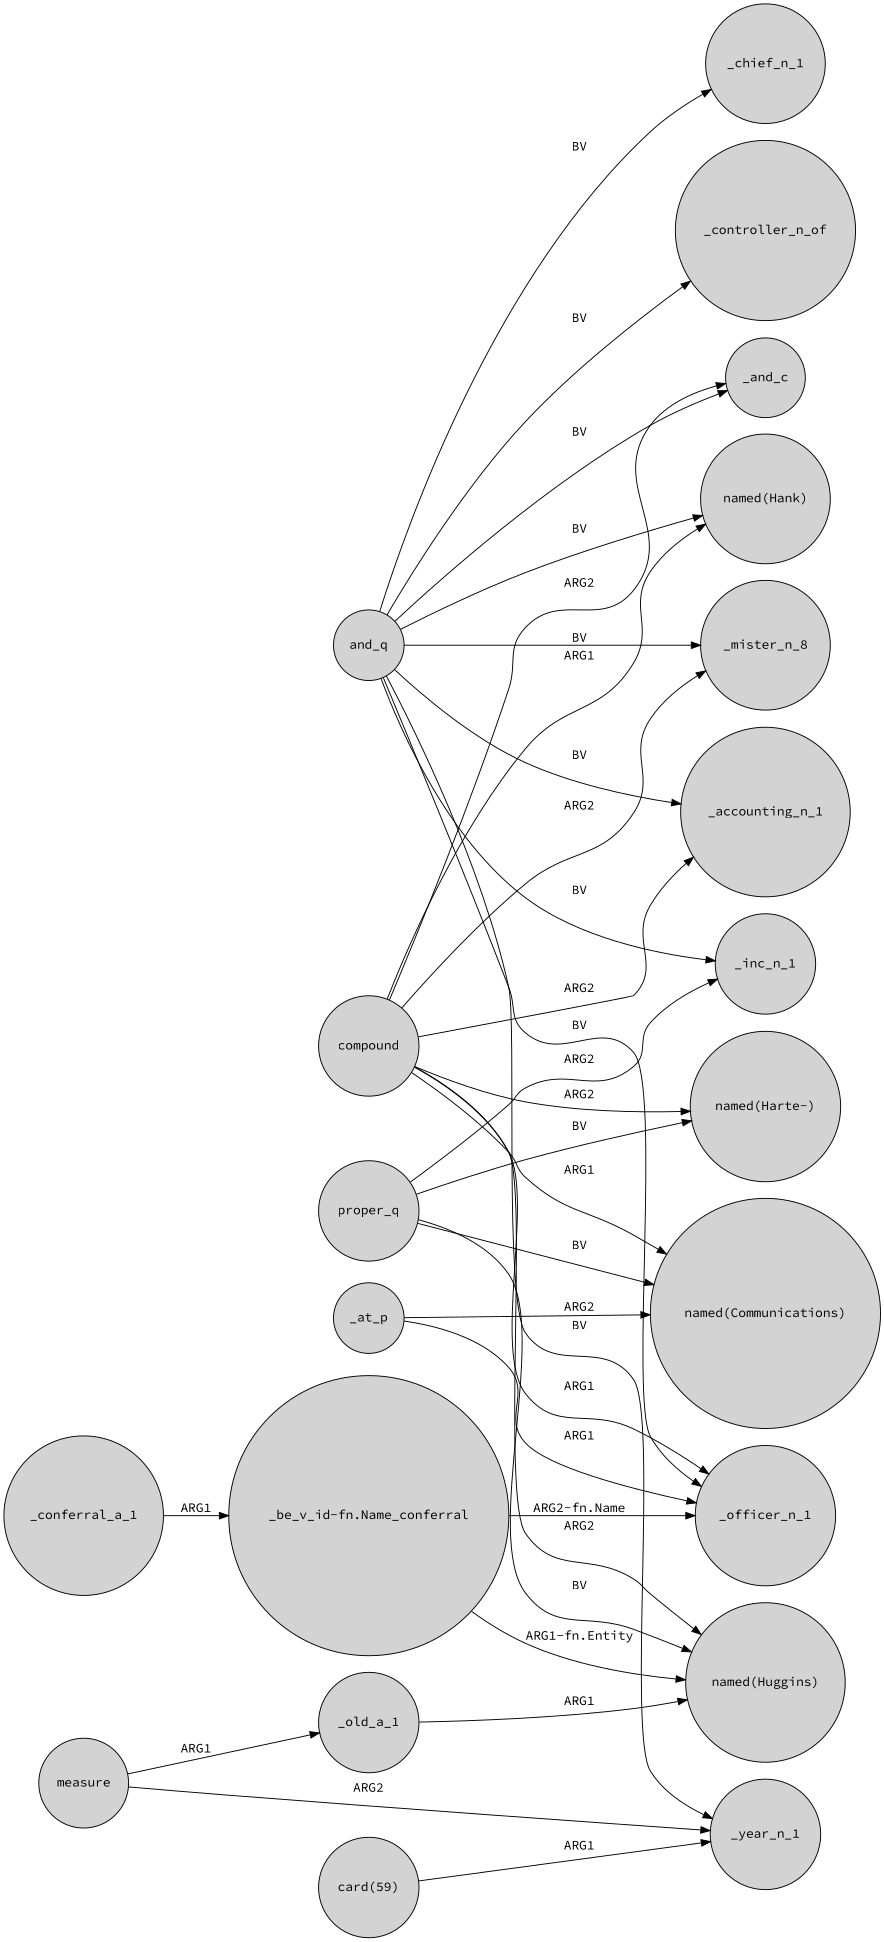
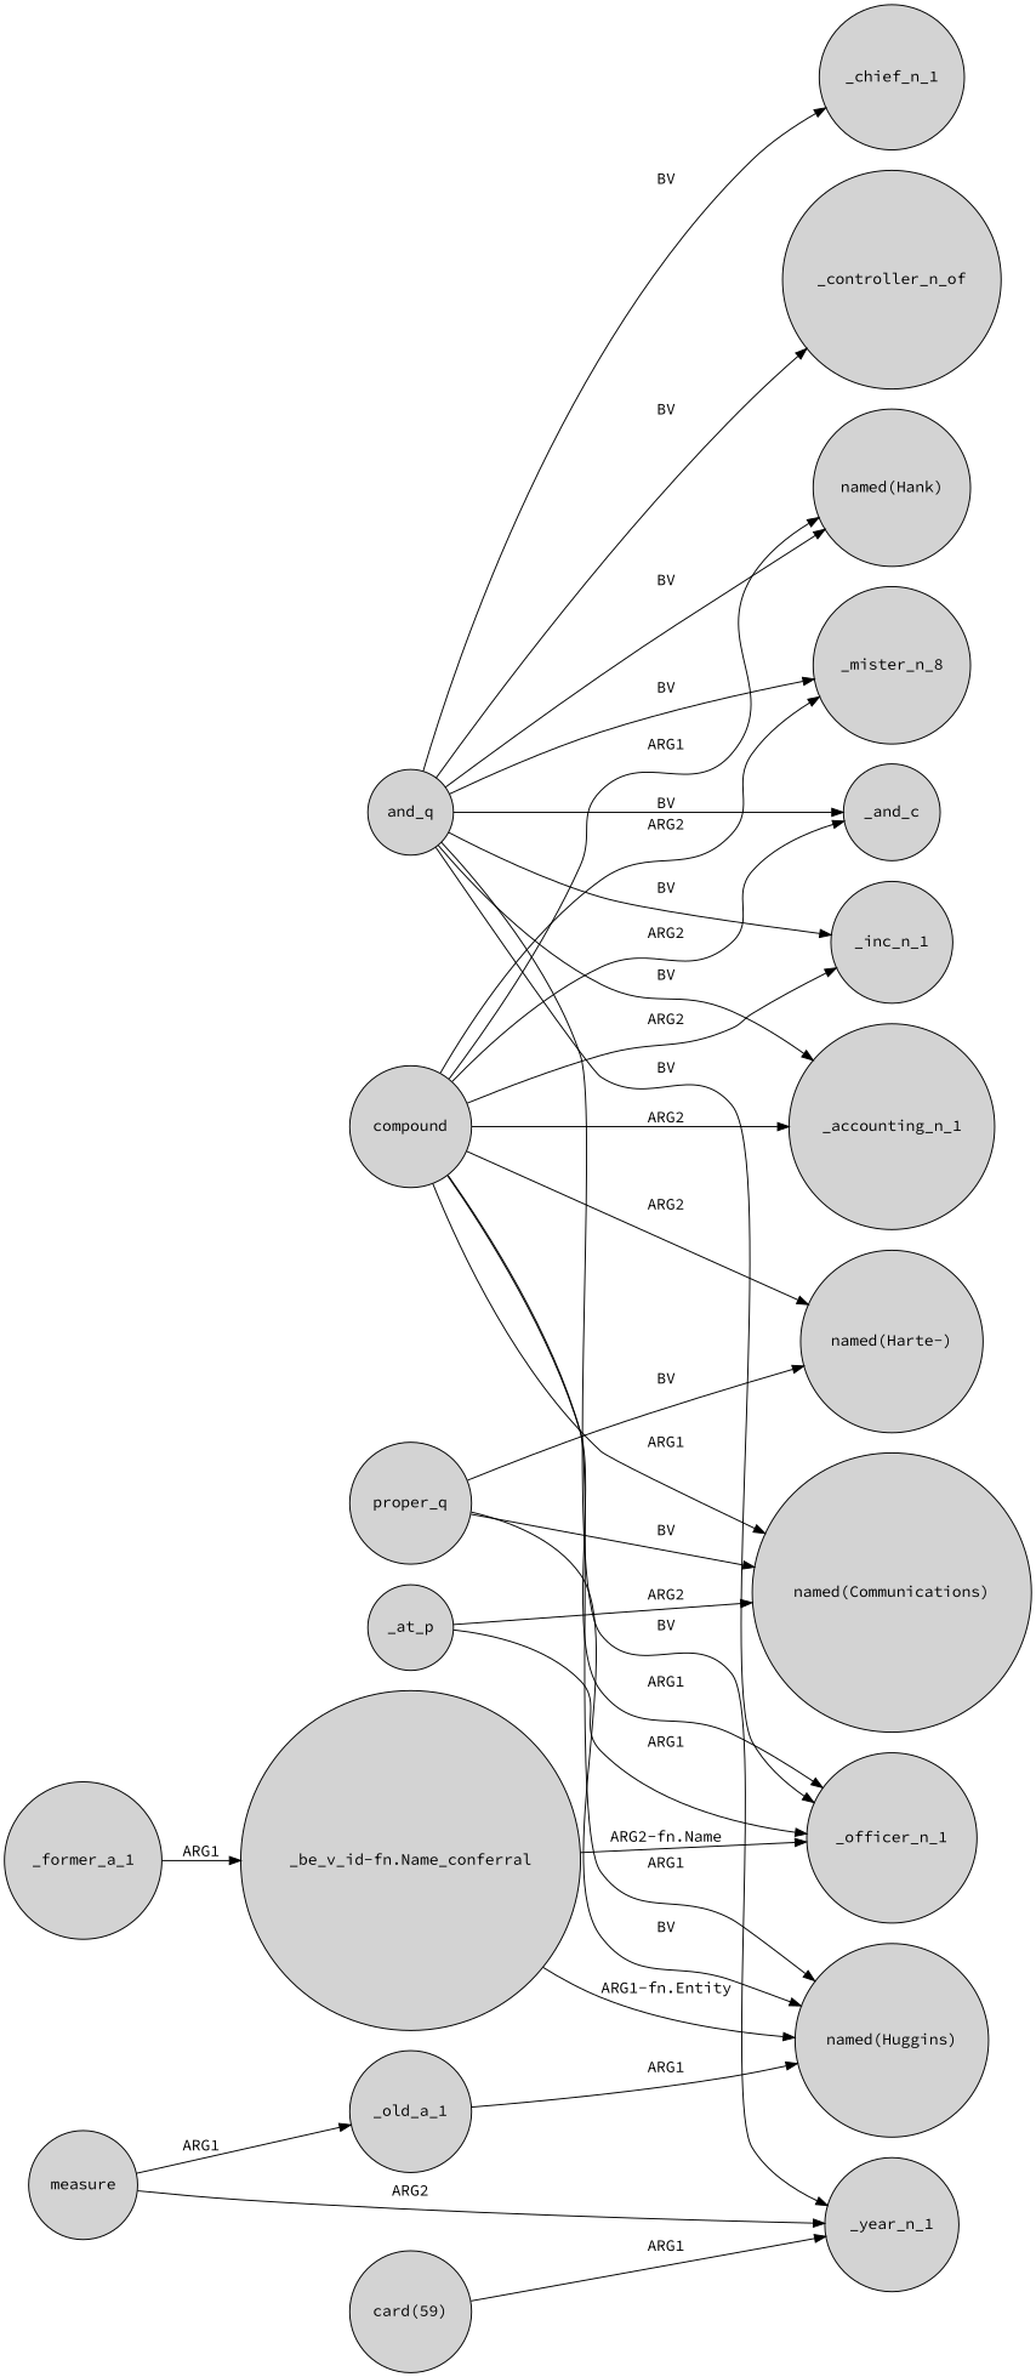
  digraph {
    fontname="Source Code Pro"
    rankdir=LR
    node [fontname="Source Code Pro" shape=circle style=filled]
    edge [fontname="Source Code Pro"]
    n1 [label=and_q]
    "named(Hank)"
    n3 [label=_mister_n_8]
    _chief_n_1
    _and_c
    _inc_n_1
    _year_n_1
    _officer_n_1
    _accounting_n_1
    _controller_n_of
    compound
    "named(Communications)"
    "named(Huggins)"
    "named(Harte-)"
    proper_q
    measure
    _old_a_1
    "_be_v_id-fn.Name_conferral"
    _at_p
    n20 [label="card(59)"]
-   _former_a_1 [label=_conferral_a_1]
+   _former_a_1
    n1 -> "named(Hank)" [label=BV]
    n1 -> n3 [label=BV]
    n1 -> _chief_n_1 [label=BV]
    n1 -> _and_c [label=BV]
    n1 -> _inc_n_1 [label=BV]
    n1 -> _year_n_1 [label=BV]
    n1 -> _officer_n_1 [label=BV]
    n1 -> _accounting_n_1 [label=BV]
    n1 -> _controller_n_of [label=BV]
    compound -> "named(Hank)" [label=ARG1]
    compound -> n3 [label=ARG2]
    compound -> _and_c [label=ARG2]
-   proper_q -> _inc_n_1 [label=ARG2]
+   compound -> _inc_n_1 [label=ARG2]
    compound -> _officer_n_1 [label=ARG1]
    compound -> _accounting_n_1 [label=ARG2]
    compound -> "named(Communications)" [label=ARG1]
-   compound -> "named(Huggins)" [label=ARG2]
+   compound -> "named(Huggins)" [label=ARG1]
    compound -> "named(Harte-)" [label=ARG2]
    proper_q -> "named(Communications)" [label=BV]
    proper_q -> "named(Huggins)" [label=BV]
    proper_q -> "named(Harte-)" [label=BV]
    measure -> _year_n_1 [label=ARG2]
    measure -> _old_a_1 [label=ARG1]
    _old_a_1 -> "named(Huggins)" [label=ARG1]
    "_be_v_id-fn.Name_conferral" -> _officer_n_1 [label="ARG2-fn.Name"]
    "_be_v_id-fn.Name_conferral" -> "named(Huggins)" [label="ARG1-fn.Entity"]
    _at_p -> _officer_n_1 [label=ARG1]
    _at_p -> "named(Communications)" [label=ARG2]
    n20 -> _year_n_1 [label=ARG1]
    _former_a_1 -> "_be_v_id-fn.Name_conferral" [label=ARG1]
  }
